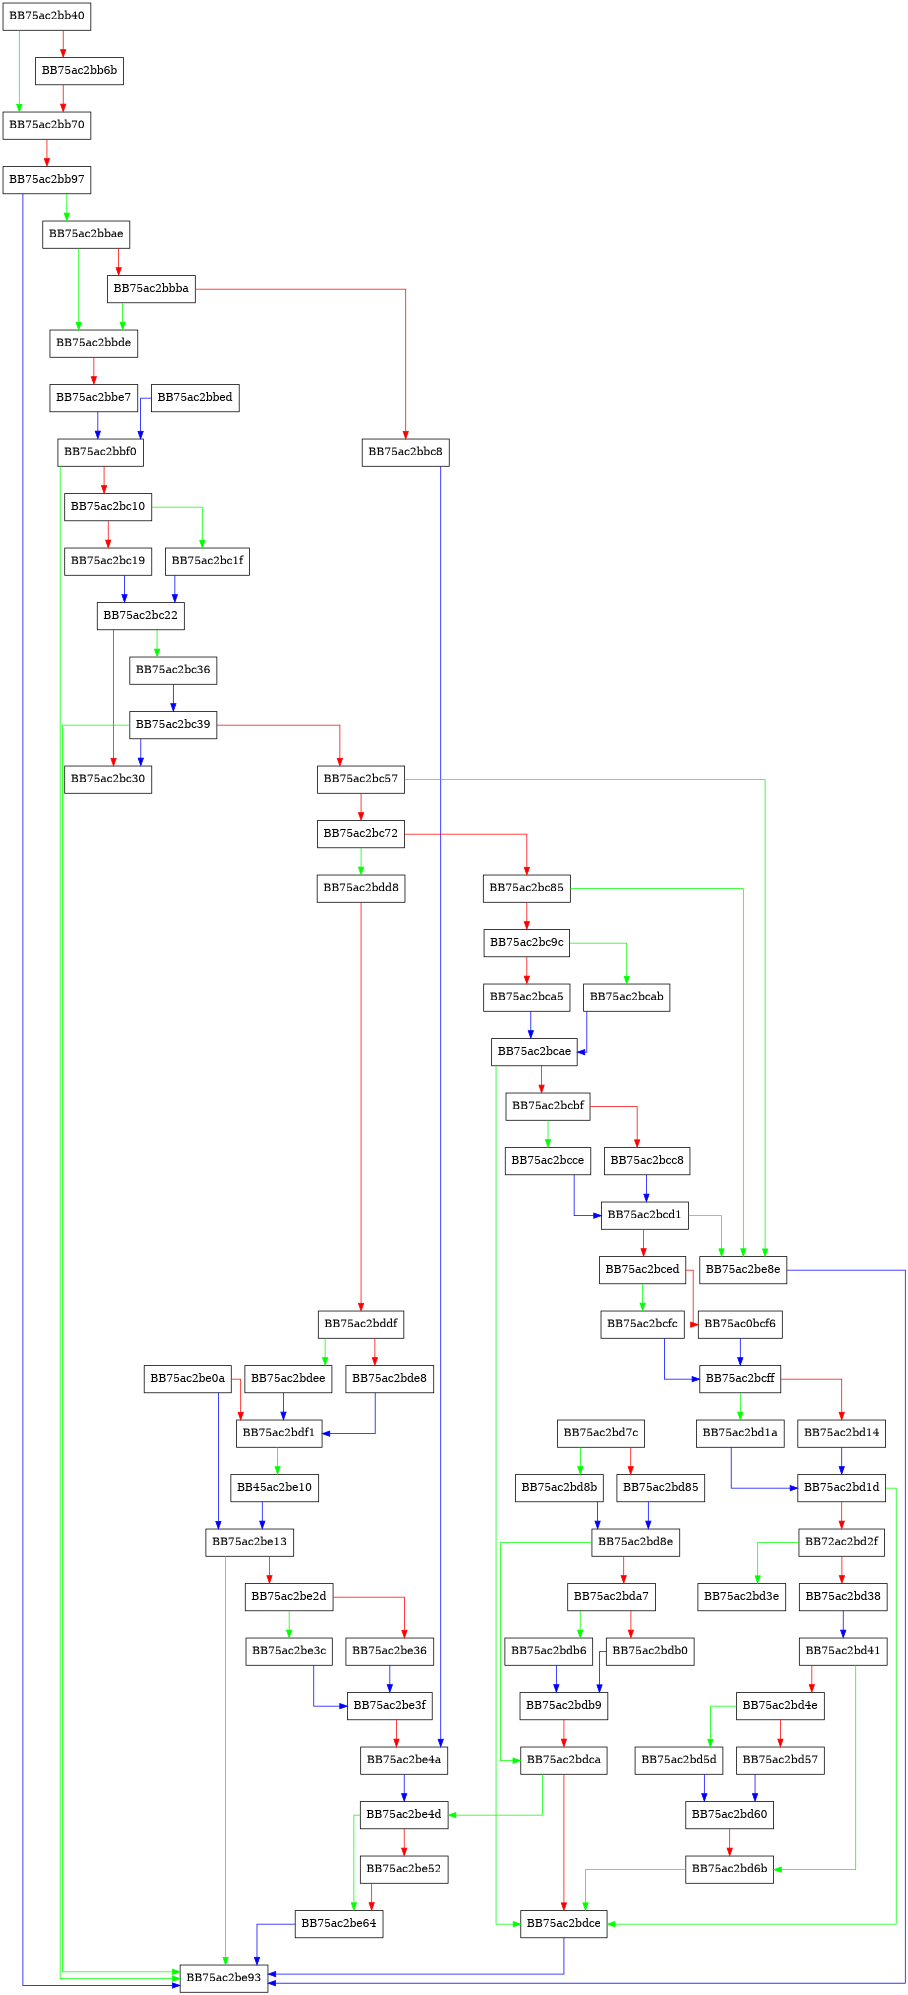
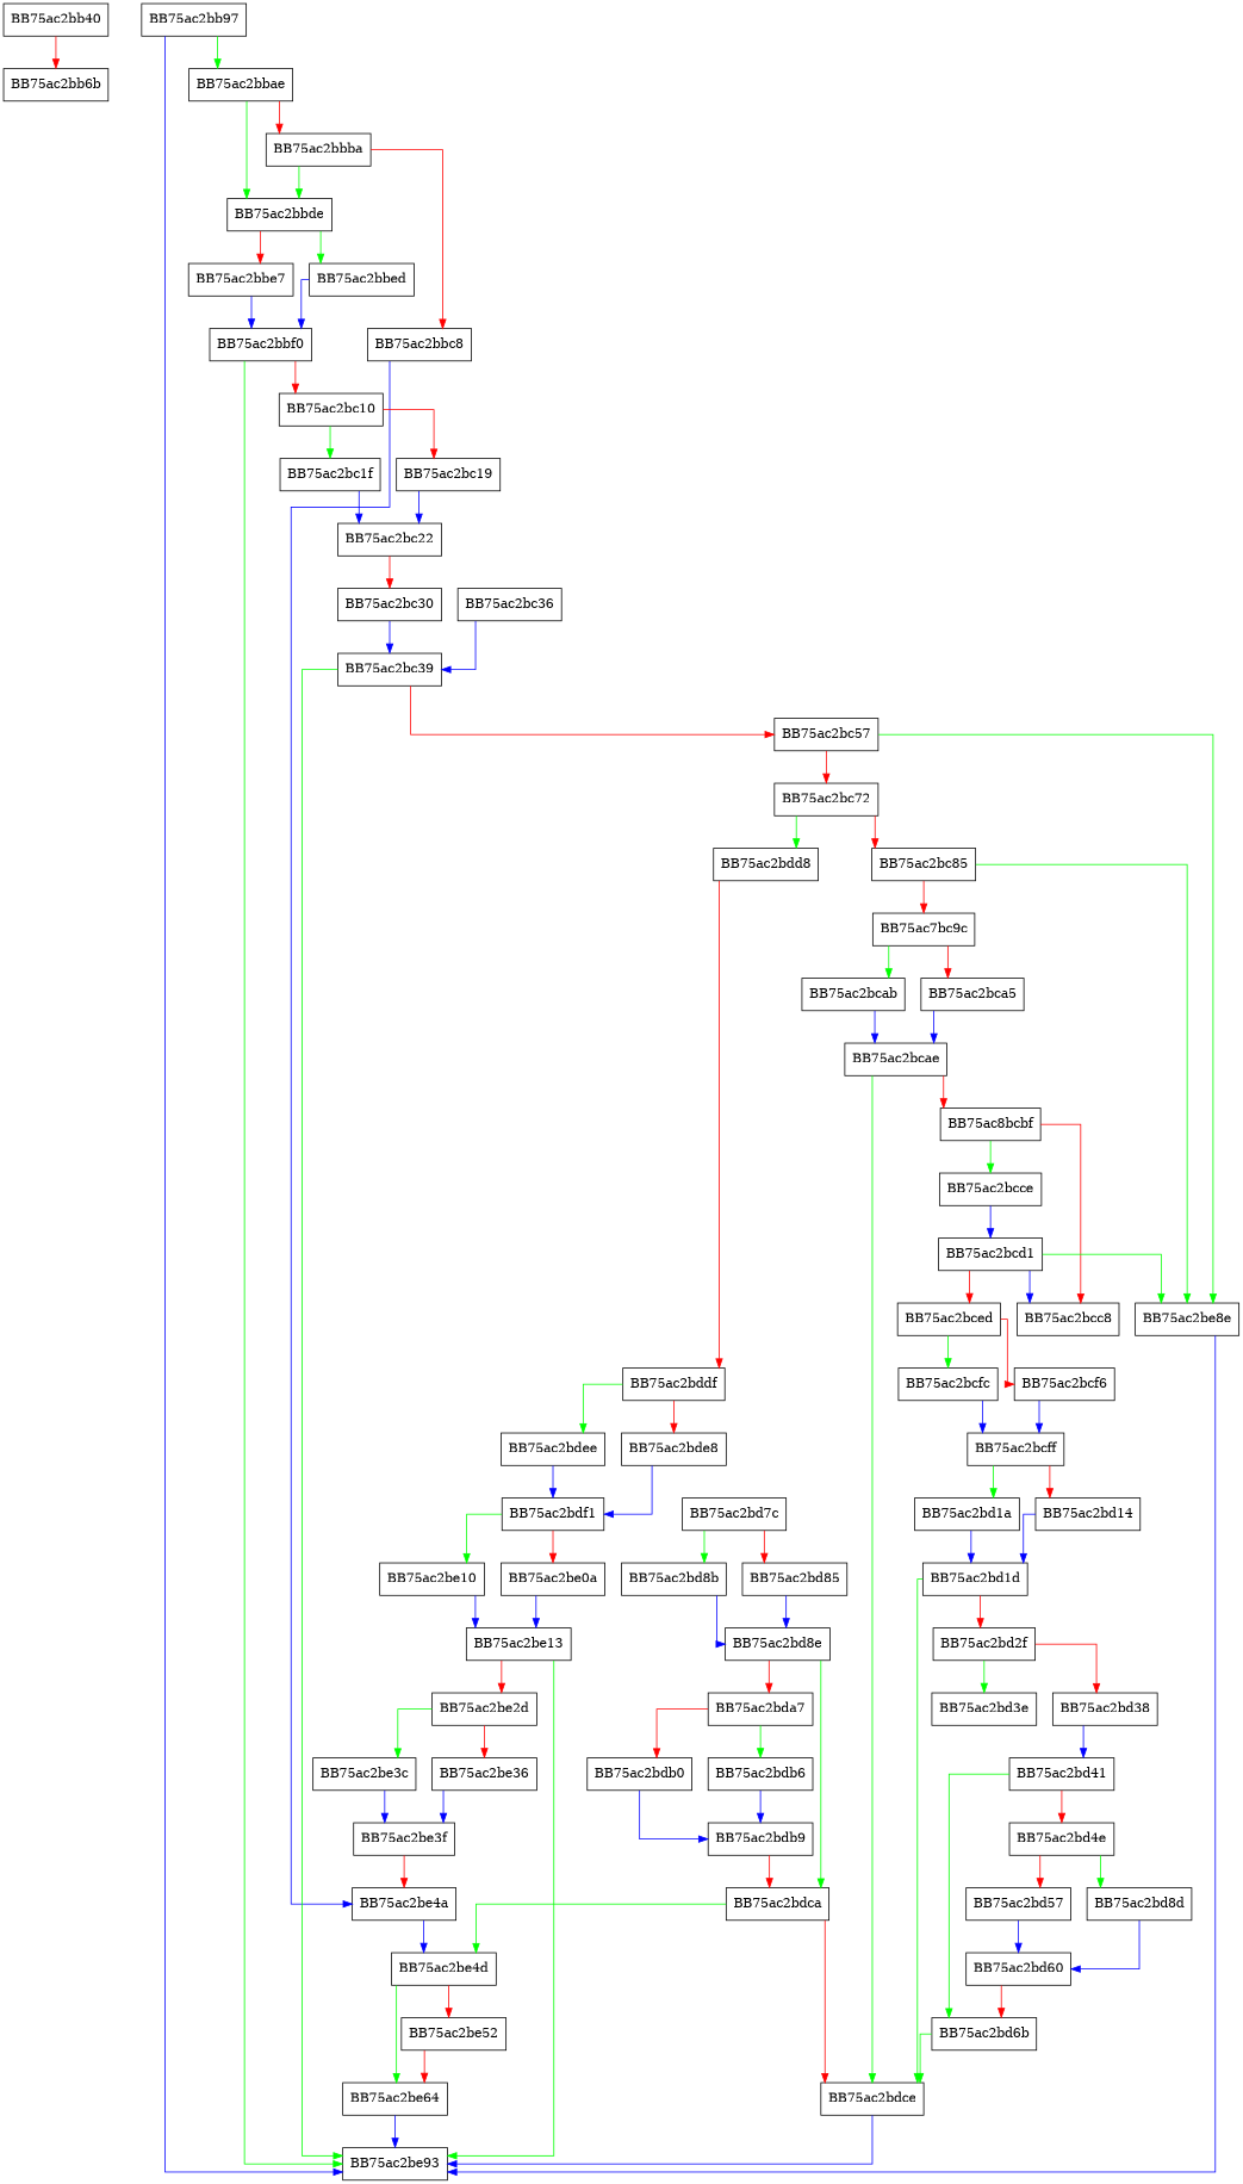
  digraph {
    fontname="DejaVu Serif"
    splines=ortho
    node [fontname="DejaVu Serif" shape=box]
    edge [color=red fontname="DejaVu Serif"]
    BB75ac2bb40
-   BB75ac2bb70
    BB75ac2bb6b
    BB75ac2bb97
    BB75ac2bbae
    BB75ac2bbde
    BB75ac2bbba
    BB75ac2be93
    BB75ac2bbed
    BB75ac2bbe7
    BB75ac2bbc8
    BB75ac2bbf0
    BB75ac2be4a
    BB75ac2be4d
    BB75ac2be64
    BB75ac2be52
    BB75ac2bc10
    BB75ac2bc1f
    BB75ac2bc19
    BB75ac2bc22
    BB75ac2bc36
    BB75ac2bc30
    BB75ac2bc39
    BB75ac2bc57
    BB75ac2be8e
    BB75ac2bc72
    BB75ac2bdd8
    BB75ac2bc85
    BB75ac2bddf
-   BB75ac2bc9c
+   BB75ac2bc9c [label=BB75ac7bc9c]
    BB75ac2bdce
    BB75ac2bdee
    BB75ac2bde8
    BB75ac2bcab
    BB75ac2bca5
    BB75ac2bcae
-   BB75ac2bcbf
+   BB75ac2bcbf [label=BB75ac8bcbf]
    BB75ac2bcce
    BB75ac2bcc8
    BB75ac2bcd1
    BB75ac2bced
    BB75ac2bcfc
-   BB75ac2bcf6 [label=BB75ac0bcf6]
+   BB75ac2bcf6
    BB75ac2bcff
    BB75ac2bd1a
    BB75ac2bd14
    BB75ac2bd1d
-   BB75ac2bd2f [label=BB72ac2bd2f]
+   BB75ac2bd2f
    BB75ac2bd3e
    BB75ac2bd38
    BB75ac2bd41
    BB75ac2bd6b
    BB75ac2bd4e
-   BB75ac2bd5d
+   BB75ac2bd5d [label=BB75ac2bd8d]
    BB75ac2bd57
    BB75ac2bd7c
    BB75ac2bd8b
    BB75ac2bd85
    BB75ac2bd60
    BB75ac2bd8e
    BB75ac2bdca
    BB75ac2bda7
    BB75ac2bdb6
    BB75ac2bdb0
    BB75ac2bdb9
    BB75ac2bdf1
-   BB75ac2be10 [label=BB45ac2be10]
+   BB75ac2be10
    BB75ac2be0a
    BB75ac2be13
    BB75ac2be2d
    BB75ac2be3c
    BB75ac2be36
    BB75ac2be3f
-   BB75ac2bb40 -> BB75ac2bb70 [color=green]
    BB75ac2bb40 -> BB75ac2bb6b
-   BB75ac2bb70 -> BB75ac2bb97
-   BB75ac2bb6b -> BB75ac2bb70
    BB75ac2bb97 -> BB75ac2bbae [color=green]
    BB75ac2bb97 -> BB75ac2be93 [color=blue]
    BB75ac2bbae -> BB75ac2bbde [color=green]
    BB75ac2bbae -> BB75ac2bbba
+   BB75ac2bbde -> BB75ac2bbed [color=green]
    BB75ac2bbde -> BB75ac2bbe7
    BB75ac2bbba -> BB75ac2bbde [color=green]
    BB75ac2bbba -> BB75ac2bbc8
    BB75ac2bbed -> BB75ac2bbf0 [color=blue]
    BB75ac2bbe7 -> BB75ac2bbf0 [color=blue]
    BB75ac2bbc8 -> BB75ac2be4a [color=blue]
    BB75ac2bbf0 -> BB75ac2be93 [color=green]
    BB75ac2bbf0 -> BB75ac2bc10
    BB75ac2be4a -> BB75ac2be4d [color=blue]
    BB75ac2be4d -> BB75ac2be64 [color=green]
    BB75ac2be4d -> BB75ac2be52
    BB75ac2be64 -> BB75ac2be93 [color=blue]
    BB75ac2be52 -> BB75ac2be64
    BB75ac2bc10 -> BB75ac2bc1f [color=green]
    BB75ac2bc10 -> BB75ac2bc19
    BB75ac2bc1f -> BB75ac2bc22 [color=blue]
    BB75ac2bc19 -> BB75ac2bc22 [color=blue]
-   BB75ac2bc22 -> BB75ac2bc36 [color=green]
    BB75ac2bc22 -> BB75ac2bc30
    BB75ac2bc36 -> BB75ac2bc39 [color=blue]
-   BB75ac2bc39 -> BB75ac2bc30 [color=blue]
+   BB75ac2bc30 -> BB75ac2bc39 [color=blue]
    BB75ac2bc39 -> BB75ac2be93 [color=green]
    BB75ac2bc39 -> BB75ac2bc57
    BB75ac2bc57 -> BB75ac2be8e [color=green]
    BB75ac2bc57 -> BB75ac2bc72
    BB75ac2be8e -> BB75ac2be93 [color=blue]
    BB75ac2bc72 -> BB75ac2bdd8 [color=green]
    BB75ac2bc72 -> BB75ac2bc85
    BB75ac2bdd8 -> BB75ac2bddf
    BB75ac2bc85 -> BB75ac2be8e [color=green]
    BB75ac2bc85 -> BB75ac2bc9c
    BB75ac2bddf -> BB75ac2bdee [color=green]
    BB75ac2bddf -> BB75ac2bde8
    BB75ac2bc9c -> BB75ac2bcab [color=green]
    BB75ac2bc9c -> BB75ac2bca5
    BB75ac2bdce -> BB75ac2be93 [color=blue]
    BB75ac2bdee -> BB75ac2bdf1 [color=blue]
    BB75ac2bde8 -> BB75ac2bdf1 [color=blue]
    BB75ac2bcab -> BB75ac2bcae [color=blue]
    BB75ac2bca5 -> BB75ac2bcae [color=blue]
    BB75ac2bcae -> BB75ac2bdce [color=green]
    BB75ac2bcae -> BB75ac2bcbf
    BB75ac2bcbf -> BB75ac2bcce [color=green]
    BB75ac2bcbf -> BB75ac2bcc8
    BB75ac2bcce -> BB75ac2bcd1 [color=blue]
-   BB75ac2bcc8 -> BB75ac2bcd1 [color=blue]
+   BB75ac2bcd1 -> BB75ac2bcc8 [color=blue]
    BB75ac2bcd1 -> BB75ac2be8e [color=green]
    BB75ac2bcd1 -> BB75ac2bced
    BB75ac2bced -> BB75ac2bcfc [color=green]
    BB75ac2bced -> BB75ac2bcf6
    BB75ac2bcfc -> BB75ac2bcff [color=blue]
    BB75ac2bcf6 -> BB75ac2bcff [color=blue]
    BB75ac2bcff -> BB75ac2bd1a [color=green]
    BB75ac2bcff -> BB75ac2bd14
    BB75ac2bd1a -> BB75ac2bd1d [color=blue]
    BB75ac2bd14 -> BB75ac2bd1d [color=blue]
    BB75ac2bd1d -> BB75ac2bdce [color=green]
    BB75ac2bd1d -> BB75ac2bd2f
    BB75ac2bd2f -> BB75ac2bd3e [color=green]
    BB75ac2bd2f -> BB75ac2bd38
    BB75ac2bd38 -> BB75ac2bd41 [color=blue]
    BB75ac2bd41 -> BB75ac2bd6b [color=green]
    BB75ac2bd41 -> BB75ac2bd4e
    BB75ac2bd6b -> BB75ac2bdce [color=green]
    BB75ac2bd4e -> BB75ac2bd5d [color=green]
    BB75ac2bd4e -> BB75ac2bd57
    BB75ac2bd5d -> BB75ac2bd60 [color=blue]
    BB75ac2bd57 -> BB75ac2bd60 [color=blue]
    BB75ac2bd7c -> BB75ac2bd8b [color=green]
    BB75ac2bd7c -> BB75ac2bd85
    BB75ac2bd8b -> BB75ac2bd8e [color=blue]
    BB75ac2bd85 -> BB75ac2bd8e [color=blue]
    BB75ac2bd60 -> BB75ac2bd6b
    BB75ac2bd8e -> BB75ac2bdca [color=green]
    BB75ac2bd8e -> BB75ac2bda7
    BB75ac2bdca -> BB75ac2be4d [color=green]
    BB75ac2bdca -> BB75ac2bdce
    BB75ac2bda7 -> BB75ac2bdb6 [color=green]
    BB75ac2bda7 -> BB75ac2bdb0
    BB75ac2bdb6 -> BB75ac2bdb9 [color=blue]
    BB75ac2bdb0 -> BB75ac2bdb9 [color=blue]
    BB75ac2bdb9 -> BB75ac2bdca
    BB75ac2bdf1 -> BB75ac2be10 [color=green]
-   BB75ac2be0a -> BB75ac2bdf1
+   BB75ac2bdf1 -> BB75ac2be0a
    BB75ac2be10 -> BB75ac2be13 [color=blue]
    BB75ac2be0a -> BB75ac2be13 [color=blue]
    BB75ac2be13 -> BB75ac2be93 [color=green]
    BB75ac2be13 -> BB75ac2be2d
    BB75ac2be2d -> BB75ac2be3c [color=green]
    BB75ac2be2d -> BB75ac2be36
    BB75ac2be3c -> BB75ac2be3f [color=blue]
    BB75ac2be36 -> BB75ac2be3f [color=blue]
    BB75ac2be3f -> BB75ac2be4a
  }
